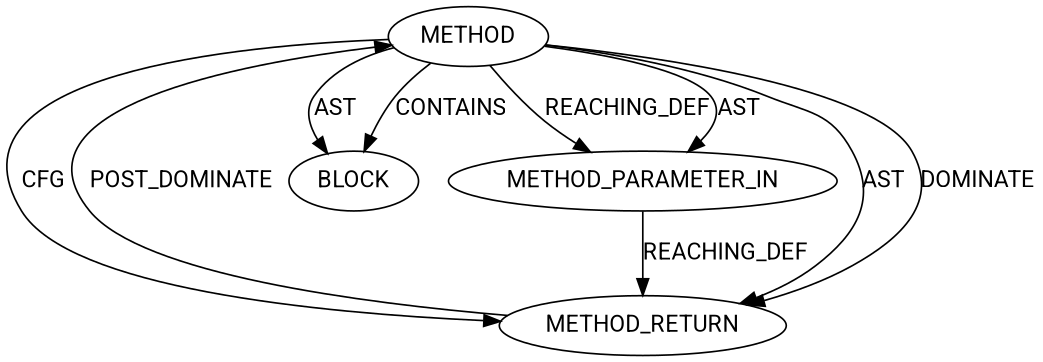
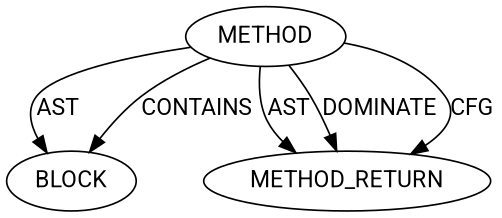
  digraph {
    fontname=Roboto
    node [CODE="<empty>" ORDER=1 TYPE_FULL_NAME=ANY fontname=Roboto]
    edge [fontname=Roboto]
    n1 [ARGUMENT_INDEX=1 label=BLOCK]
-   n2 [CODE=p1 EVALUATION_STRATEGY=BY_VALUE INDEX=1 IS_VARIADIC=false NAME=p1 label=METHOD_PARAMETER_IN]
    n3 [CODE=RET EVALUATION_STRATEGY=BY_VALUE ORDER=2 label=METHOD_RETURN]
    n4 [AST_PARENT_FULL_NAME="<global>" AST_PARENT_TYPE=NAMESPACE_BLOCK FILENAME="<empty>" FULL_NAME=OPENSSL_assert IS_EXTERNAL=true NAME=OPENSSL_assert ORDER=0 label=METHOD TYPE_FULL_NAME=""]
-   n2 -> n3 [VARIABLE=p1 label=REACHING_DEF]
-   n3 -> n4 [label=POST_DOMINATE]
    n4 -> n1 [label=AST]
    n4 -> n1 [label=CONTAINS]
-   n4 -> n2 [label=REACHING_DEF]
-   n4 -> n2 [label=AST]
    n4 -> n3 [label=AST]
    n4 -> n3 [label=DOMINATE]
    n4 -> n3 [label=CFG]
  }
